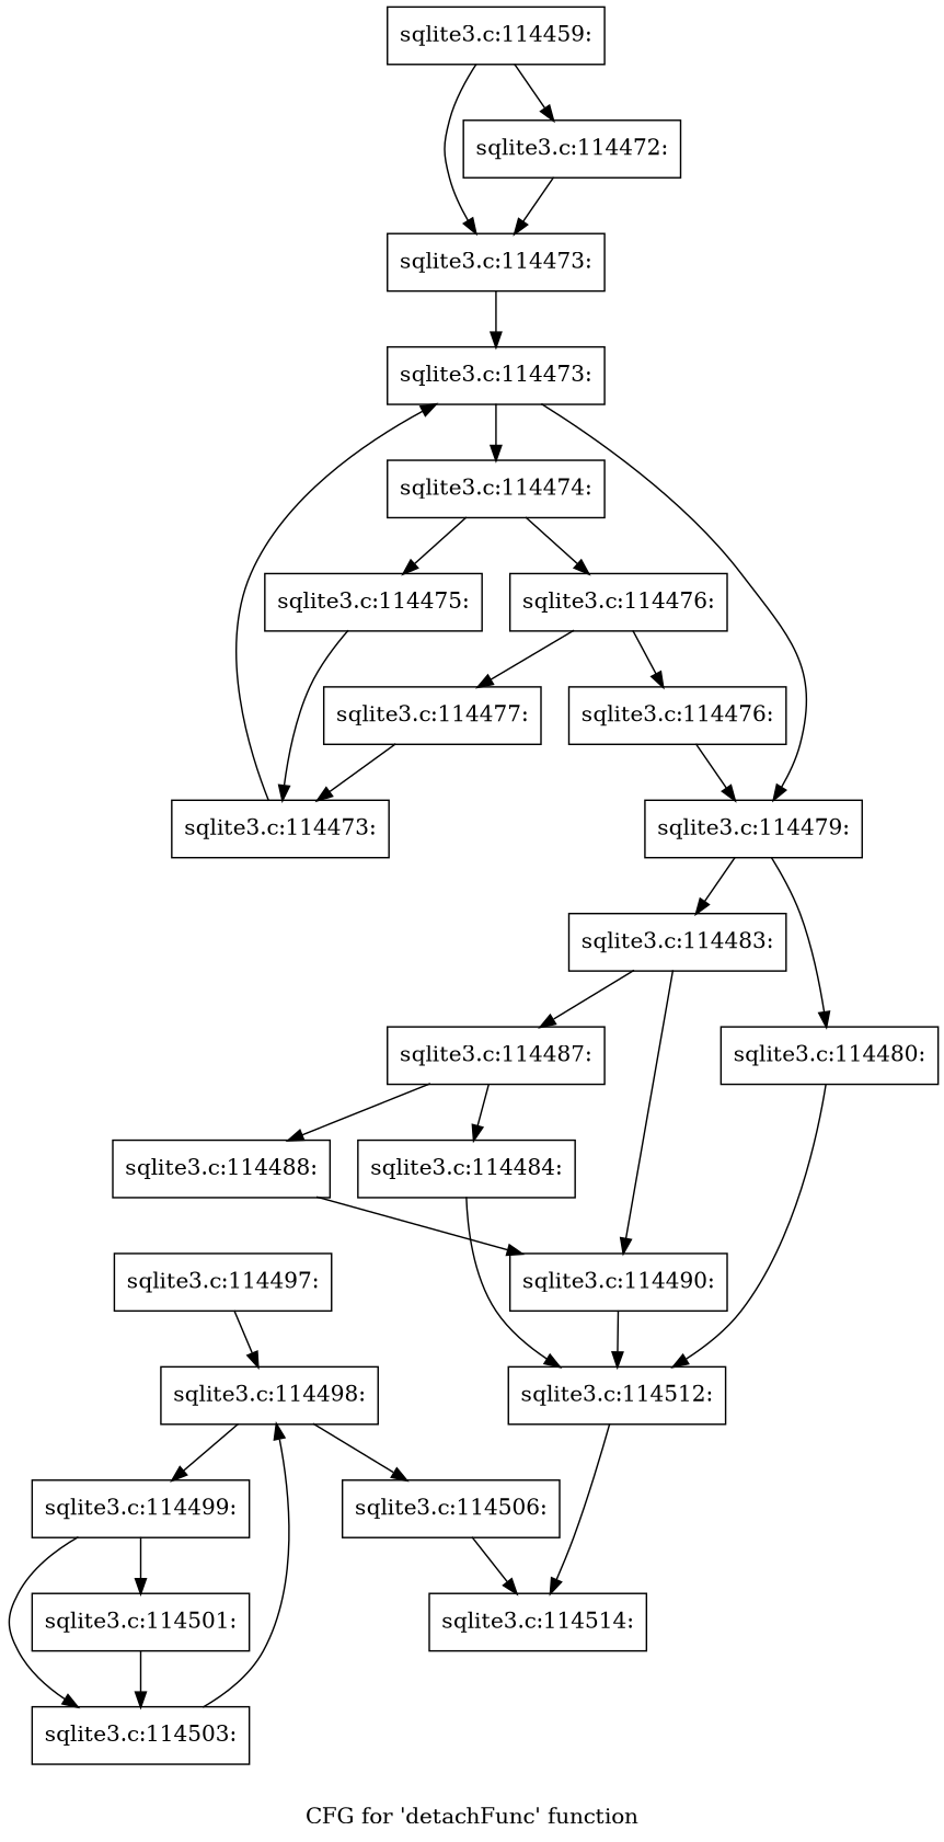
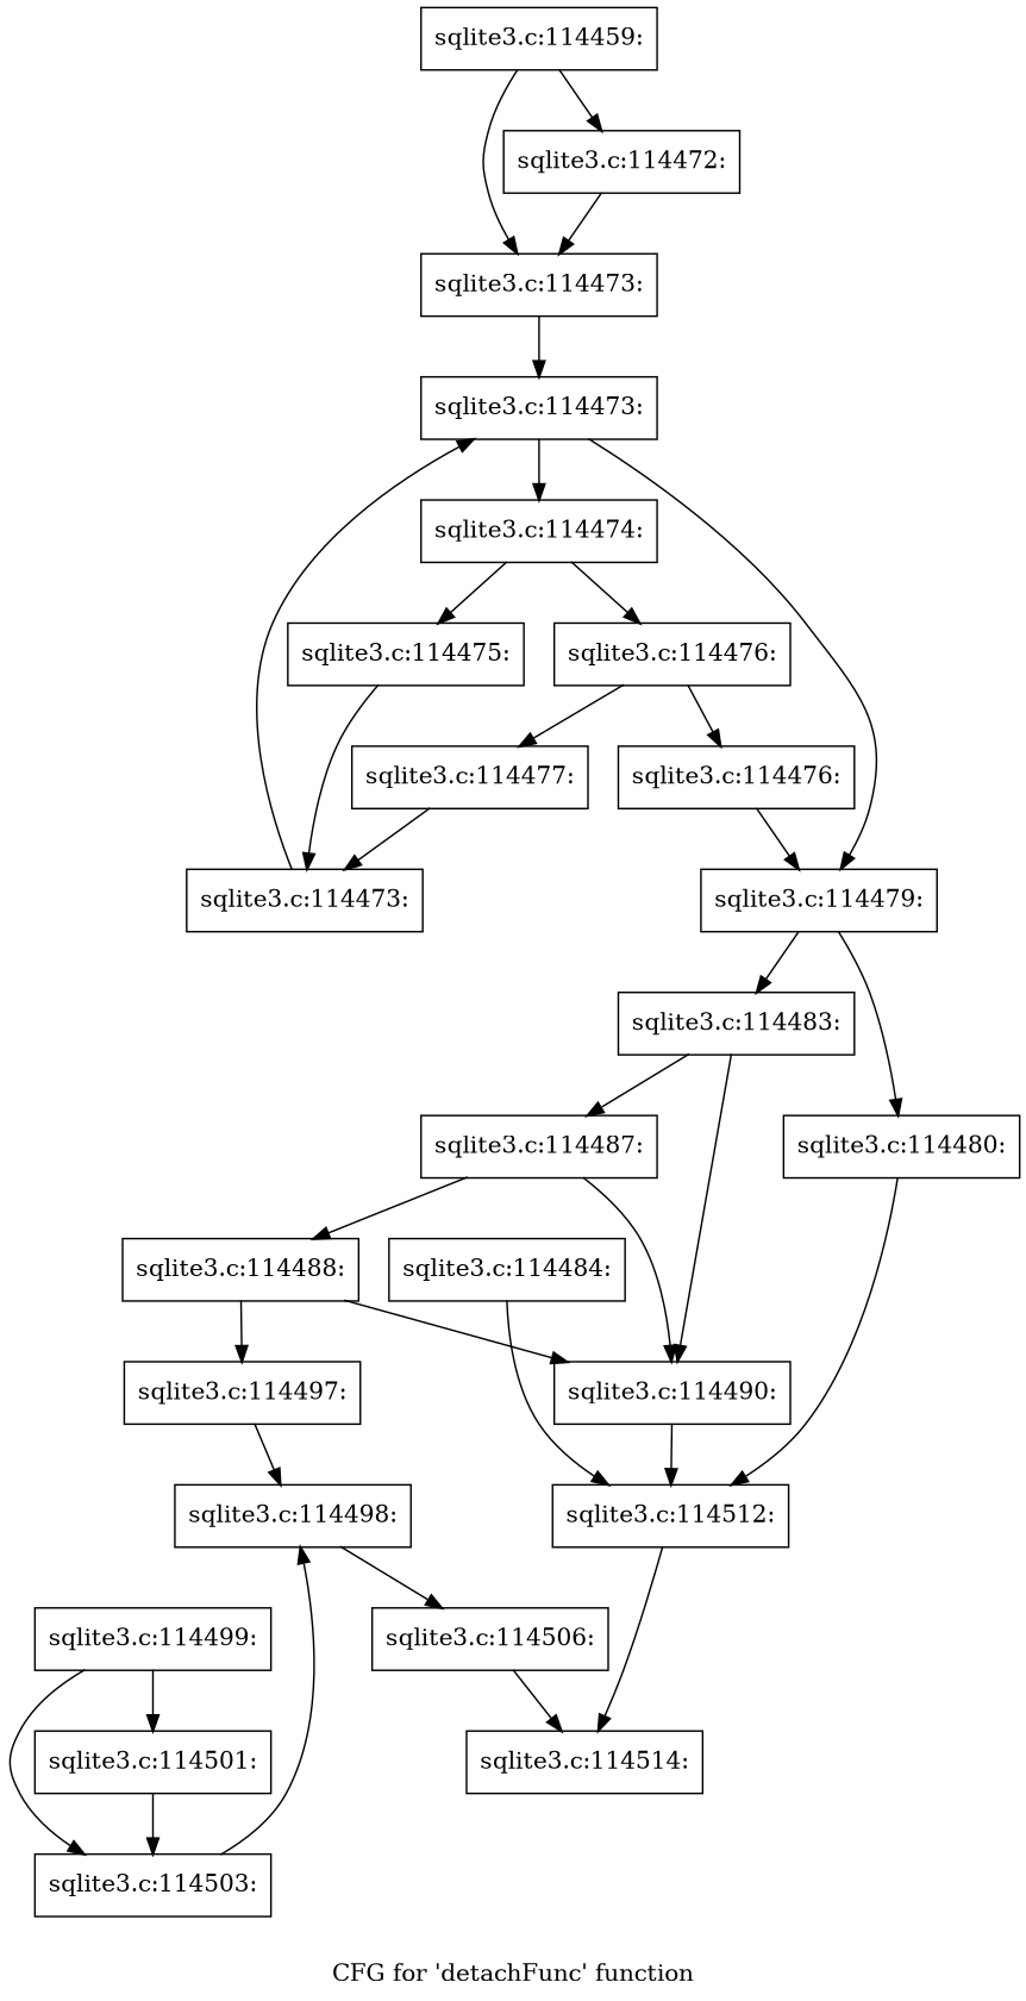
  digraph {
    label="CFG for 'detachFunc' function"
    node [shape=record]
    n1 [label="{sqlite3.c:114459:}"]
    n2 [label="{sqlite3.c:114472:}"]
    n3 [label="{sqlite3.c:114473:}"]
    n4 [label="{sqlite3.c:114473:}"]
    n5 [label="{sqlite3.c:114474:}"]
    n6 [label="{sqlite3.c:114479:}"]
    n7 [label="{sqlite3.c:114475:}"]
    n8 [label="{sqlite3.c:114476:}"]
    n9 [label="{sqlite3.c:114480:}"]
    n10 [label="{sqlite3.c:114483:}"]
    n11 [label="{sqlite3.c:114473:}"]
    n12 [label="{sqlite3.c:114476:}"]
    n13 [label="{sqlite3.c:114477:}"]
    n14 [label="{sqlite3.c:114512:}"]
    n15 [label="{sqlite3.c:114487:}"]
    n16 [label="{sqlite3.c:114490:}"]
    n17 [label="{sqlite3.c:114514:}"]
    n18 [label="{sqlite3.c:114484:}"]
    n19 [label="{sqlite3.c:114488:}"]
    n20 [label="{sqlite3.c:114497:}"]
    n21 [label="{sqlite3.c:114498:}"]
    n22 [label="{sqlite3.c:114499:}"]
    n23 [label="{sqlite3.c:114506:}"]
    n24 [label="{sqlite3.c:114501:}"]
    n25 [label="{sqlite3.c:114503:}"]
    n1 -> n2
    n1 -> n3
    n2 -> n3
    n3 -> n4
    n4 -> n5
    n4 -> n6
    n5 -> n7
    n5 -> n8
    n6 -> n9
    n6 -> n10
    n7 -> n11
    n8 -> n12
    n8 -> n13
    n9 -> n14
    n10 -> n15
    n10 -> n16
    n11 -> n4
    n12 -> n6
    n13 -> n11
    n14 -> n17
-   n15 -> n18
+   n15 -> n16
    n15 -> n19
    n16 -> n14
    n18 -> n14
    n19 -> n16
+   n19 -> n20
    n20 -> n21
-   n21 -> n22
    n21 -> n23
    n22 -> n24
    n22 -> n25
    n23 -> n17
    n24 -> n25
    n25 -> n21
  }
